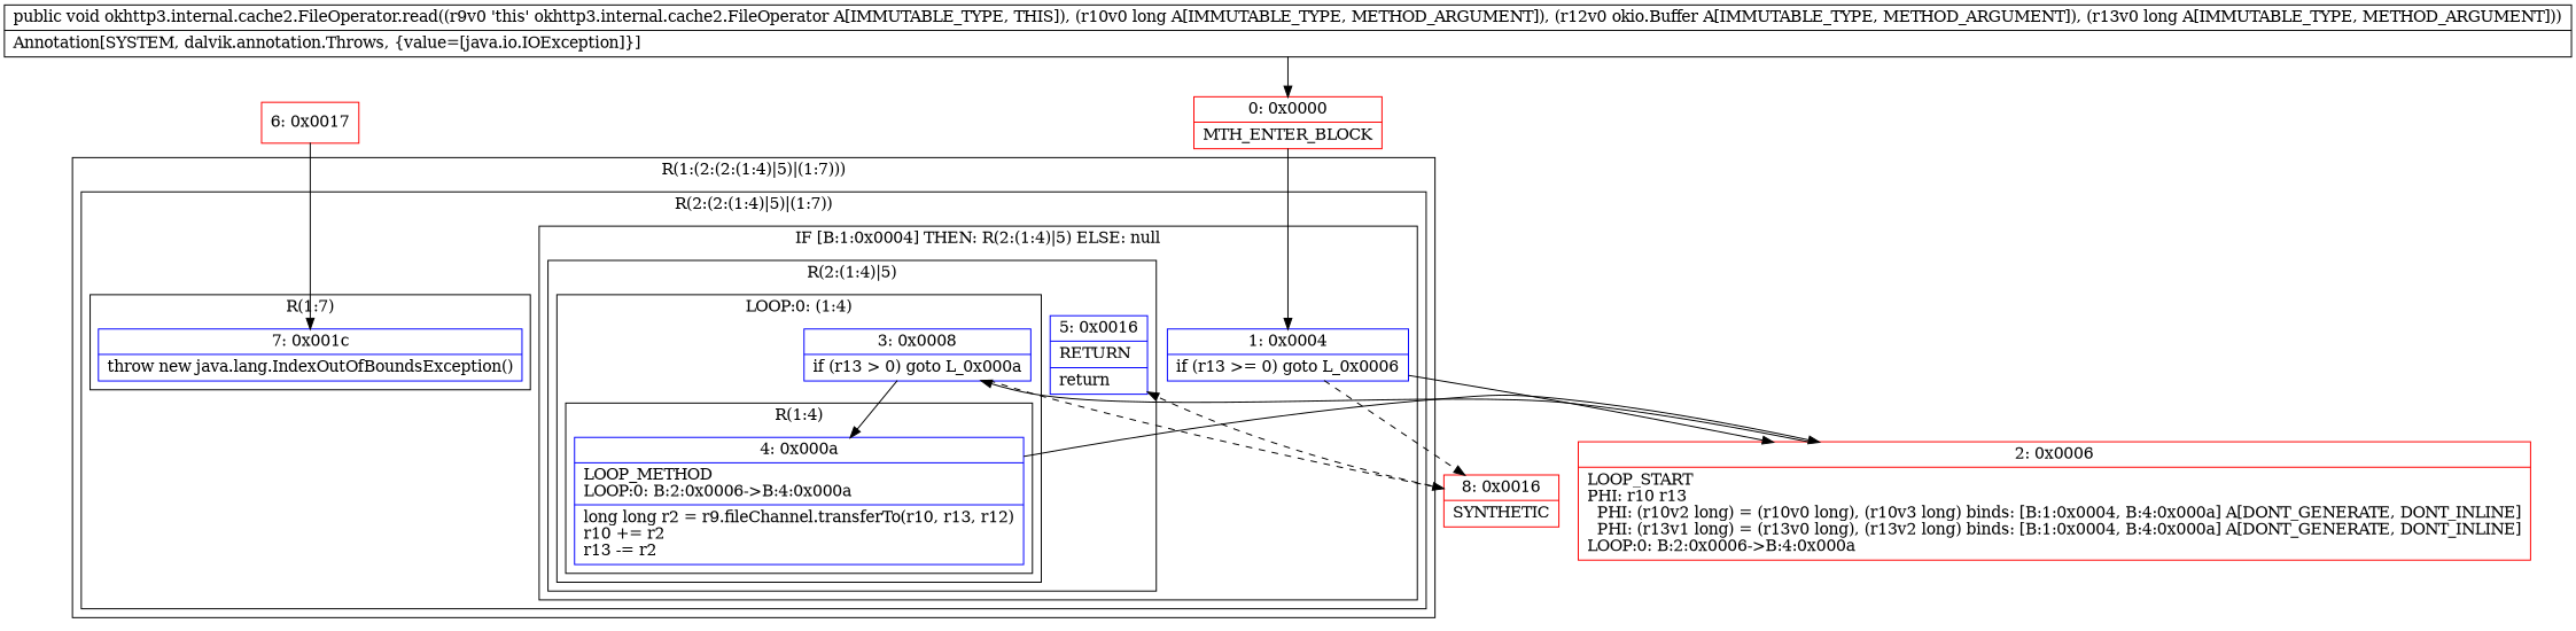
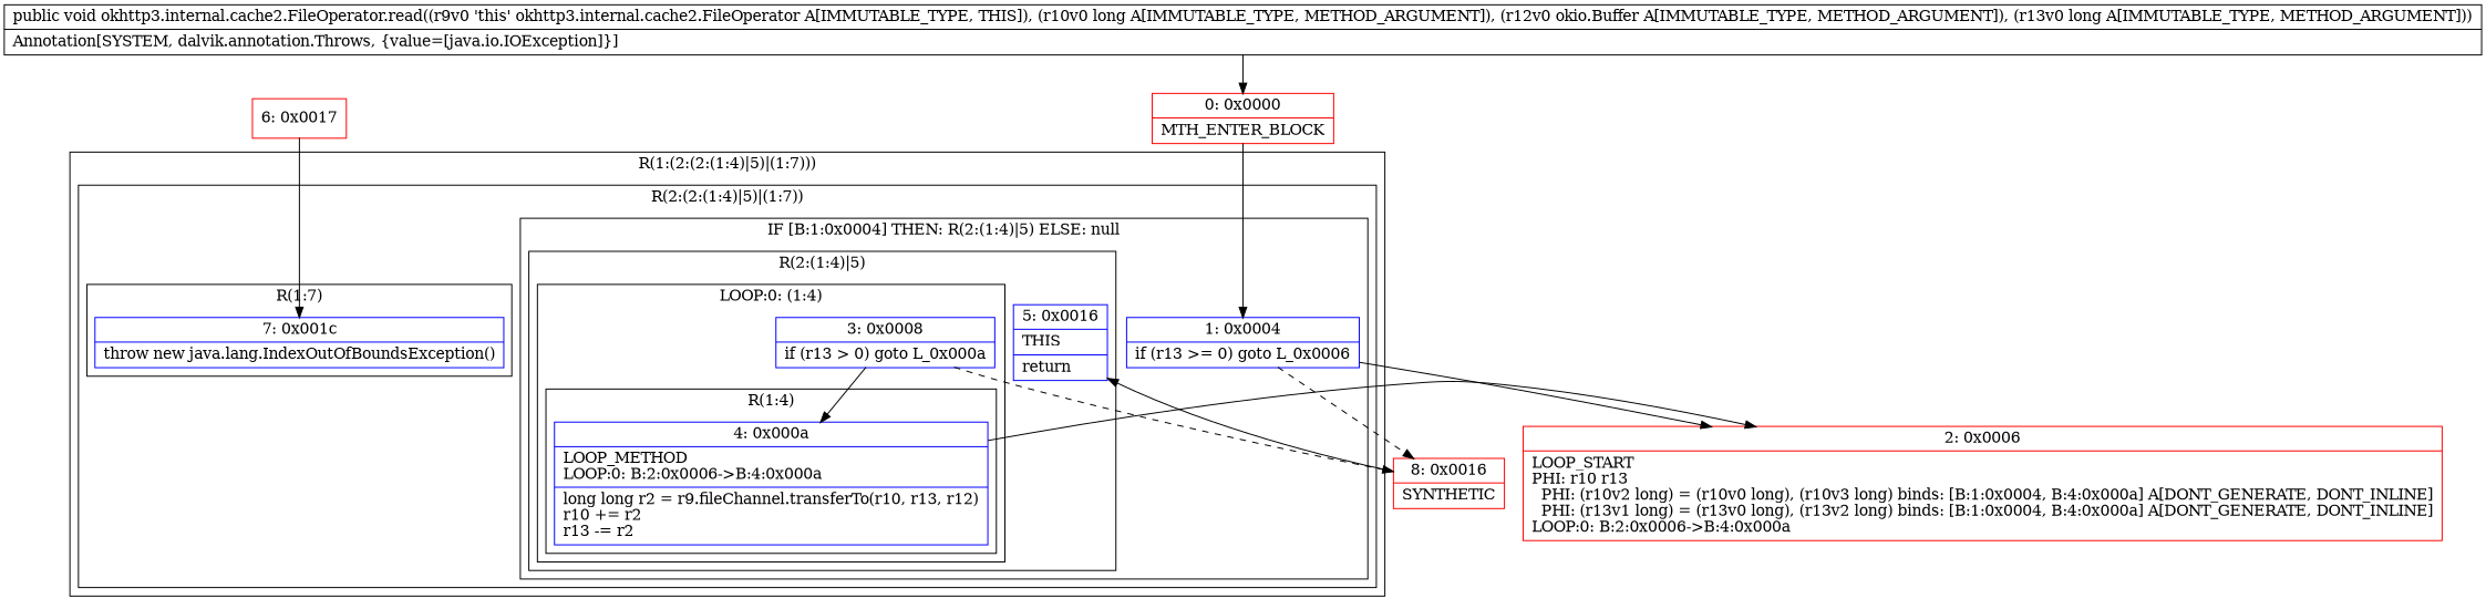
  digraph {
    node [color=blue shape=record]
    n1 [label="{4\:\ 0x000a|LOOP_METHOD\lLOOP:0: B:2:0x0006\-\>B:4:0x000a\l|long long r2 = r9.fileChannel.transferTo(r10, r13, r12)\lr10 += r2\lr13 \-= r2\l}"]
    n2 [label="{3\:\ 0x0008|if (r13 \> 0) goto L_0x000a\l}"]
-   n3 [label="{5\:\ 0x0016|RETURN\l|return\l}"]
+   n3 [label="{5\:\ 0x0016|THIS\l|return\l}"]
    n4 [label="{1\:\ 0x0004|if (r13 \>= 0) goto L_0x0006\l}"]
    n5 [label="{7\:\ 0x001c|throw new java.lang.IndexOutOfBoundsException()\l}"]
    n6 [color=red label="{2\:\ 0x0006|LOOP_START\lPHI: r10 r13 \l  PHI: (r10v2 long) = (r10v0 long), (r10v3 long) binds: [B:1:0x0004, B:4:0x000a] A[DONT_GENERATE, DONT_INLINE]\l  PHI: (r13v1 long) = (r13v0 long), (r13v2 long) binds: [B:1:0x0004, B:4:0x000a] A[DONT_GENERATE, DONT_INLINE]\lLOOP:0: B:2:0x0006\-\>B:4:0x000a\l}"]
    n7 [color=red label="{8\:\ 0x0016|SYNTHETIC\l}"]
    n8 [color=red label="{6\:\ 0x0017}"]
    n9 [color=red label="{0\:\ 0x0000|MTH_ENTER_BLOCK\l}"]
    n10 [label="{public void okhttp3.internal.cache2.FileOperator.read((r9v0 'this' okhttp3.internal.cache2.FileOperator A[IMMUTABLE_TYPE, THIS]), (r10v0 long A[IMMUTABLE_TYPE, METHOD_ARGUMENT]), (r12v0 okio.Buffer A[IMMUTABLE_TYPE, METHOD_ARGUMENT]), (r13v0 long A[IMMUTABLE_TYPE, METHOD_ARGUMENT]))  | Annotation[SYSTEM, dalvik.annotation.Throws, \{value=[java.io.IOException]\}]\l}" color=""]
    subgraph cluster_1 {
      label="R(1:(2:(2:(1:4)|5)|(1:7)))"
      subgraph cluster_2 {
        label="R(2:(2:(1:4)|5)|(1:7))"
        subgraph cluster_3 {
          label="IF [B:1:0x0004] THEN: R(2:(1:4)|5) ELSE: null"
          n4
          subgraph cluster_4 {
            label="R(2:(1:4)|5)"
            n3
            subgraph cluster_5 {
              label="LOOP:0: (1:4)"
              n2
              subgraph cluster_6 {
                label="R(1:4)"
                n1
              }
            }
          }
        }
        subgraph cluster_7 {
          label="R(1:7)"
          n5
        }
      }
    }
    n1 -> n6
    n2 -> n1
    n2 -> n7 [style=dashed]
    n4 -> n6
    n4 -> n7 [style=dashed]
-   n6 -> n2
-   n7 -> n3 [style=dashed]
+   n7 -> n3
    n8 -> n5
    n9 -> n4
    n10 -> n9
  }
